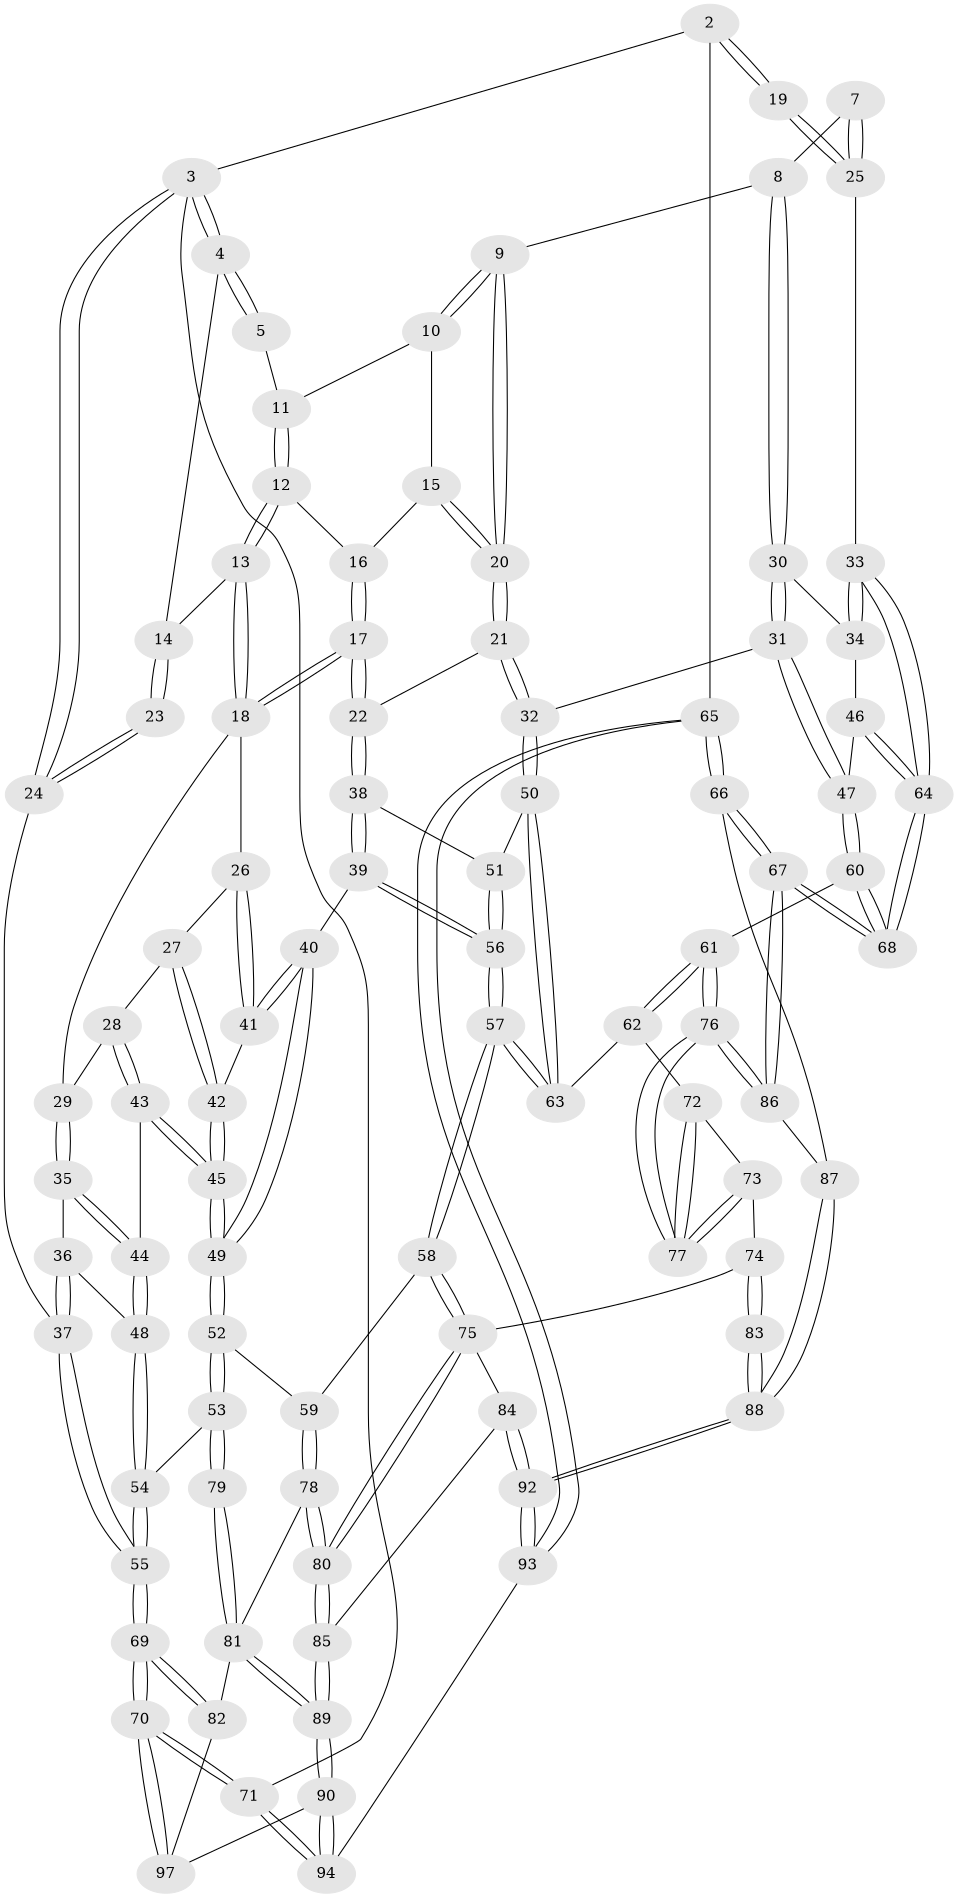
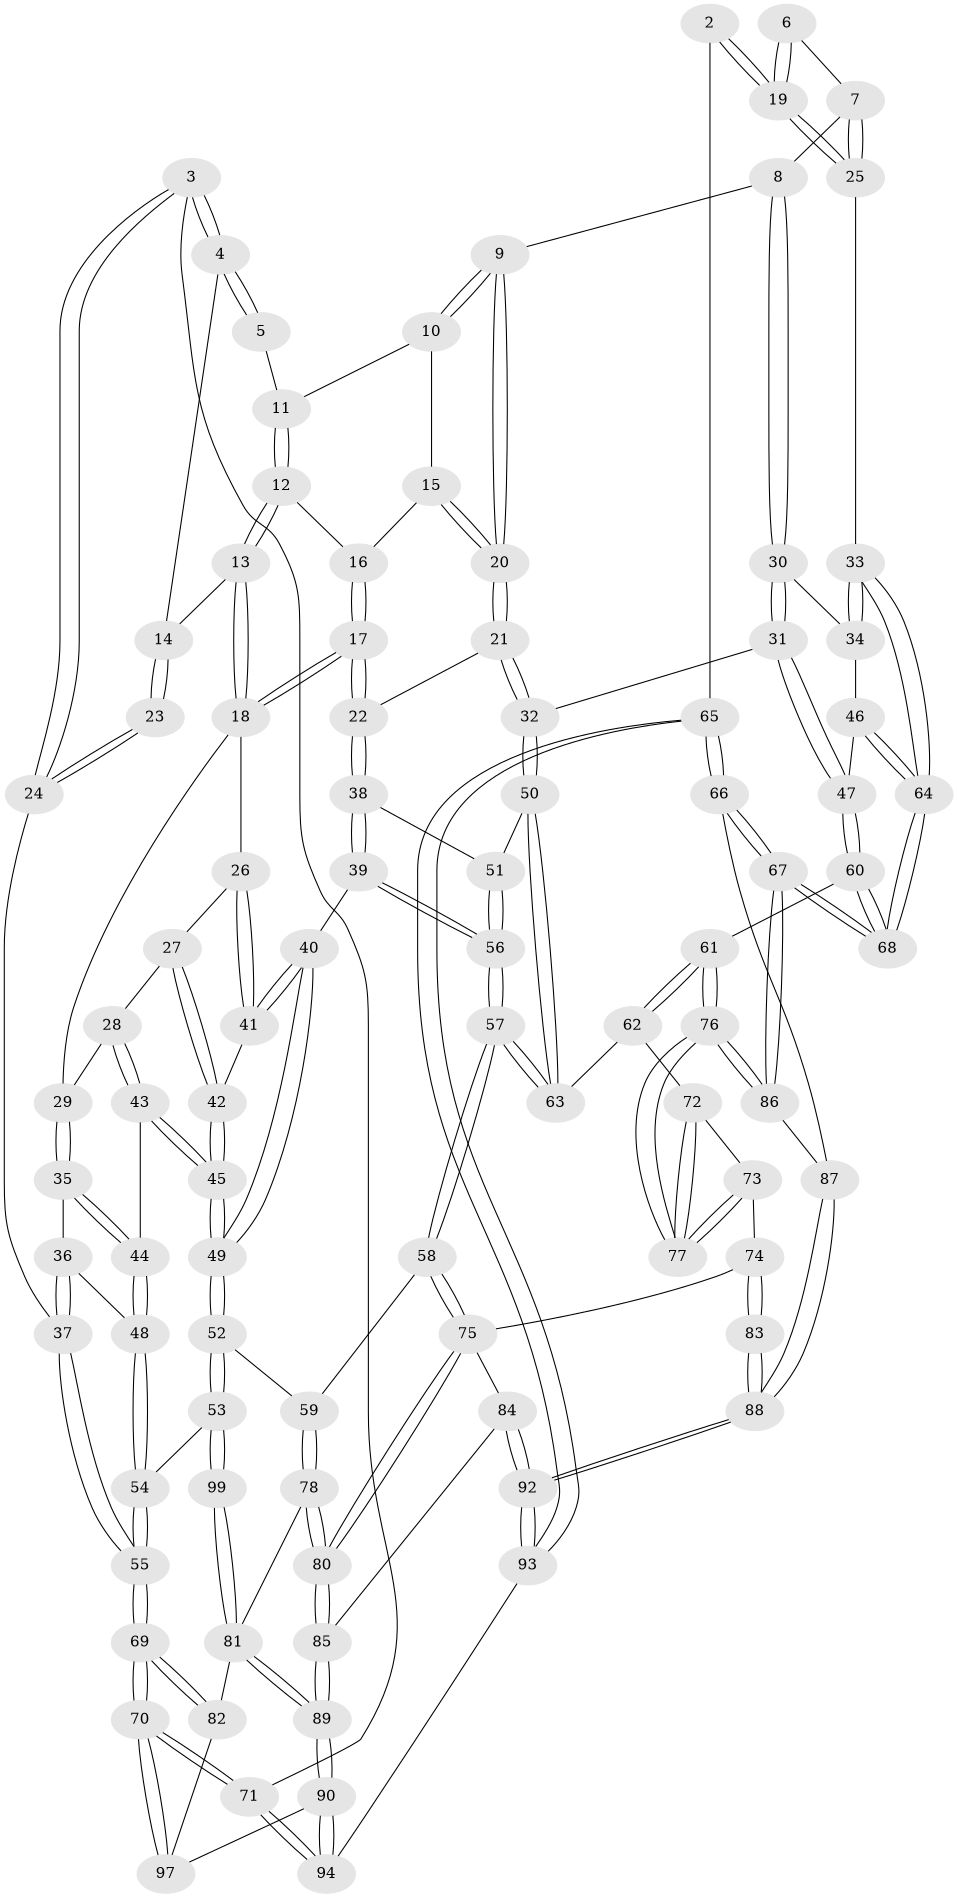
  graph {
    node [color=gray90 style=filled]
    2
    3
    19
    65
+   6
    7
    4
    24
    71
    25
    66
    93
    5
    14
    37
    94
    11
    23
    12
    8
    9
    30
    33
    10
    20
    31
    34
    15
    21
    16
    13
    18
    17
    26
    29
    22
    38
    27
    41
    32
    50
    39
    51
    35
    55
    64
    28
    42
    43
    45
    44
    36
    47
    46
    60
    63
    68
    48
    54
    69
    40
    56
    49
    57
    52
    61
    53
    59
-   79
+   79 [label=99]
    78
    81
    70
    82
    58
    75
    80
    84
    62
    76
    72
    86
    77
    73
    67
    87
    88
    n87 [label=97]
    74
    83
    85
    89
    90
    92
-   2 -- 3
    2 -- 19
    2 -- 19
    2 -- 65
    3 -- 4
    3 -- 4
    3 -- 24
    3 -- 24
    3 -- 71
    19 -- 25
    19 -- 25
    65 -- 66
    65 -- 66
    65 -- 93
    65 -- 93
+   6 -- 19
+   6 -- 19
+   6 -- 7
    7 -- 25
    7 -- 25
    7 -- 8
    4 -- 5
    4 -- 5
    4 -- 14
    24 -- 37
    71 -- 94
    71 -- 94
    25 -- 33
    66 -- 67
    66 -- 67
    66 -- 87
    93 -- 94
    5 -- 11
    14 -- 23
    14 -- 23
    37 -- 55
    37 -- 55
    11 -- 12
    11 -- 12
    23 -- 24
    23 -- 24
    12 -- 16
    12 -- 13
    12 -- 13
    8 -- 9
    8 -- 30
    8 -- 30
    9 -- 10
    9 -- 10
    9 -- 20
    9 -- 20
    30 -- 31
    30 -- 31
    30 -- 34
    33 -- 34
    33 -- 34
    33 -- 64
    33 -- 64
    10 -- 11
    10 -- 15
    20 -- 21
    20 -- 21
    31 -- 32
    31 -- 47
    31 -- 47
    34 -- 46
    15 -- 20
    15 -- 20
    15 -- 16
    21 -- 22
    21 -- 32
    21 -- 32
    16 -- 17
    16 -- 17
    13 -- 14
    13 -- 18
    13 -- 18
    18 -- 26
    18 -- 29
    17 -- 18
    17 -- 18
    17 -- 22
    17 -- 22
    26 -- 27
    26 -- 41
    26 -- 41
    29 -- 35
    29 -- 35
    22 -- 38
    22 -- 38
    38 -- 39
    38 -- 39
    38 -- 51
    27 -- 28
    27 -- 42
    27 -- 42
    41 -- 42
    32 -- 50
    32 -- 50
    50 -- 51
    50 -- 63
    50 -- 63
    39 -- 40
    39 -- 56
    39 -- 56
    51 -- 56
    51 -- 56
    35 -- 44
    35 -- 44
    35 -- 36
    55 -- 69
    55 -- 69
    64 -- 68
    64 -- 68
    28 -- 29
    28 -- 43
    28 -- 43
    42 -- 45
    42 -- 45
    43 -- 45
    43 -- 45
    43 -- 44
    45 -- 49
    45 -- 49
    44 -- 48
    44 -- 48
    36 -- 37
    36 -- 37
    36 -- 48
    47 -- 60
    47 -- 60
    46 -- 64
    46 -- 64
    46 -- 47
    60 -- 68
    60 -- 68
    60 -- 61
    48 -- 54
    48 -- 54
    54 -- 55
    54 -- 55
    69 -- 70
    69 -- 70
    69 -- 82
    69 -- 82
    40 -- 41
    40 -- 41
    40 -- 49
    40 -- 49
    56 -- 57
    56 -- 57
    49 -- 52
    49 -- 52
    57 -- 63
    57 -- 63
    57 -- 58
    57 -- 58
    52 -- 53
    52 -- 53
    52 -- 59
    61 -- 62
    61 -- 62
    61 -- 76
    61 -- 76
    53 -- 54
    53 -- 79
    53 -- 79
    59 -- 78
    59 -- 78
    79 -- 81
    79 -- 81
    78 -- 81
    78 -- 80
    78 -- 80
    81 -- 82
    81 -- 89
    81 -- 89
    70 -- 71
    70 -- 71
    70 -- n87
    70 -- n87
    82 -- n87
    58 -- 59
    58 -- 75
    58 -- 75
    75 -- 80
    75 -- 80
    75 -- 84
    80 -- 85
    80 -- 85
    84 -- 85
    84 -- 92
    84 -- 92
    62 -- 63
    62 -- 72
    76 -- 86
    76 -- 86
    76 -- 77
    76 -- 77
    72 -- 77
    72 -- 77
    72 -- 73
    86 -- 87
    73 -- 77
    73 -- 77
    73 -- 74
    67 -- 68
    67 -- 68
    67 -- 86
    67 -- 86
    87 -- 88
    87 -- 88
    88 -- 92
    88 -- 92
    74 -- 75
    74 -- 83
    74 -- 83
    83 -- 88
    83 -- 88
    85 -- 89
    85 -- 89
    89 -- 90
    89 -- 90
    90 -- 94
    90 -- 94
    90 -- n87
    92 -- 93
    92 -- 93
  }
